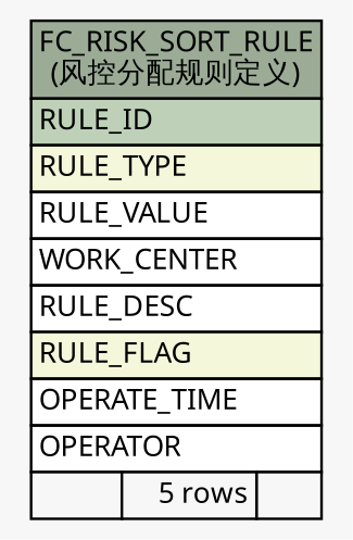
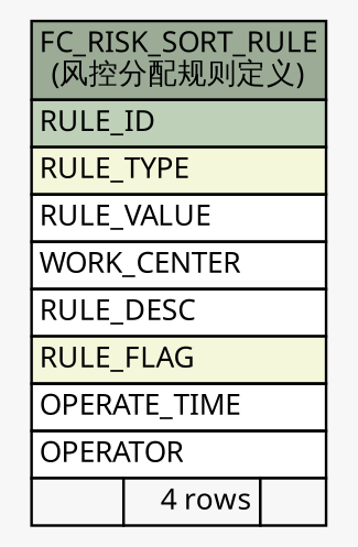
  digraph {
    bgcolor="#f7f7f7"
    fontname="Microsoft YaHei"
    fontsize=11
    nodesep=0.18
    rankdir=RL
    ranksep=0.46
-   n1 [fontname="Microsoft YaHei" fontsize=11 label=<     <TABLE BORDER="0" CELLBORDER="1" CELLSPACING="0" BGCOLOR="#ffffff">       <TR><TD COLSPAN="3" BGCOLOR="#9bab96" ALIGN="CENTER">FC_RISK_SORT_RULE<br/>(风控分配规则定义)</TD></TR>       <TR><TD PORT="RULE_ID" COLSPAN="3" BGCOLOR="#bed1b8" ALIGN="LEFT">RULE_ID</TD></TR>       <TR><TD PORT="RULE_TYPE" COLSPAN="3" BGCOLOR="#f4f7da" ALIGN="LEFT">RULE_TYPE</TD></TR>       <TR><TD PORT="RULE_VALUE" COLSPAN="3" ALIGN="LEFT">RULE_VALUE</TD></TR>       <TR><TD PORT="WORK_CENTER" COLSPAN="3" ALIGN="LEFT">WORK_CENTER</TD></TR>       <TR><TD PORT="RULE_DESC" COLSPAN="3" ALIGN="LEFT">RULE_DESC</TD></TR>       <TR><TD PORT="RULE_FLAG" COLSPAN="3" BGCOLOR="#f4f7da" ALIGN="LEFT">RULE_FLAG</TD></TR>       <TR><TD PORT="OPERATE_TIME" COLSPAN="3" ALIGN="LEFT">OPERATE_TIME</TD></TR>       <TR><TD PORT="OPERATOR" COLSPAN="3" ALIGN="LEFT">OPERATOR</TD></TR>       <TR><TD ALIGN="LEFT" BGCOLOR="#f7f7f7">  </TD><TD ALIGN="RIGHT" BGCOLOR="#f7f7f7">5 rows</TD><TD ALIGN="RIGHT" BGCOLOR="#f7f7f7">  </TD></TR>     </TABLE>> shape=plaintext]
+   n1 [fontname="Microsoft YaHei" fontsize=11 label=<     <TABLE BORDER="0" CELLBORDER="1" CELLSPACING="0" BGCOLOR="#ffffff">       <TR><TD COLSPAN="3" BGCOLOR="#9bab96" ALIGN="CENTER">FC_RISK_SORT_RULE<br/>(风控分配规则定义)</TD></TR>       <TR><TD PORT="RULE_ID" COLSPAN="3" BGCOLOR="#bed1b8" ALIGN="LEFT">RULE_ID</TD></TR>       <TR><TD PORT="RULE_TYPE" COLSPAN="3" BGCOLOR="#f4f7da" ALIGN="LEFT">RULE_TYPE</TD></TR>       <TR><TD PORT="RULE_VALUE" COLSPAN="3" ALIGN="LEFT">RULE_VALUE</TD></TR>       <TR><TD PORT="WORK_CENTER" COLSPAN="3" ALIGN="LEFT">WORK_CENTER</TD></TR>       <TR><TD PORT="RULE_DESC" COLSPAN="3" ALIGN="LEFT">RULE_DESC</TD></TR>       <TR><TD PORT="RULE_FLAG" COLSPAN="3" BGCOLOR="#f4f7da" ALIGN="LEFT">RULE_FLAG</TD></TR>       <TR><TD PORT="OPERATE_TIME" COLSPAN="3" ALIGN="LEFT">OPERATE_TIME</TD></TR>       <TR><TD PORT="OPERATOR" COLSPAN="3" ALIGN="LEFT">OPERATOR</TD></TR>       <TR><TD ALIGN="LEFT" BGCOLOR="#f7f7f7">  </TD><TD ALIGN="RIGHT" BGCOLOR="#f7f7f7">4 rows</TD><TD ALIGN="RIGHT" BGCOLOR="#f7f7f7">  </TD></TR>     </TABLE>> shape=plaintext]
  }
